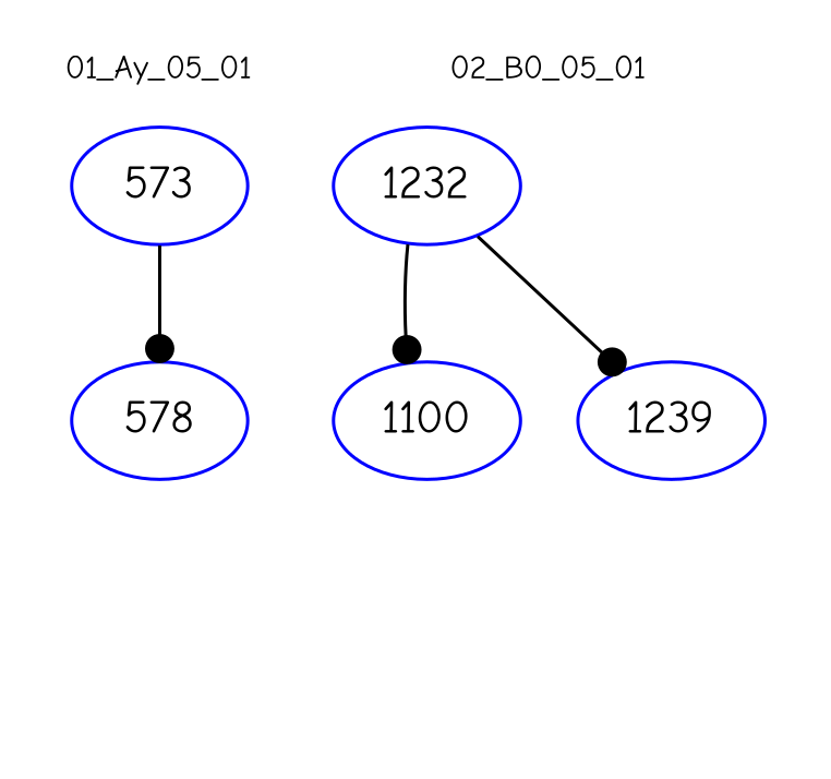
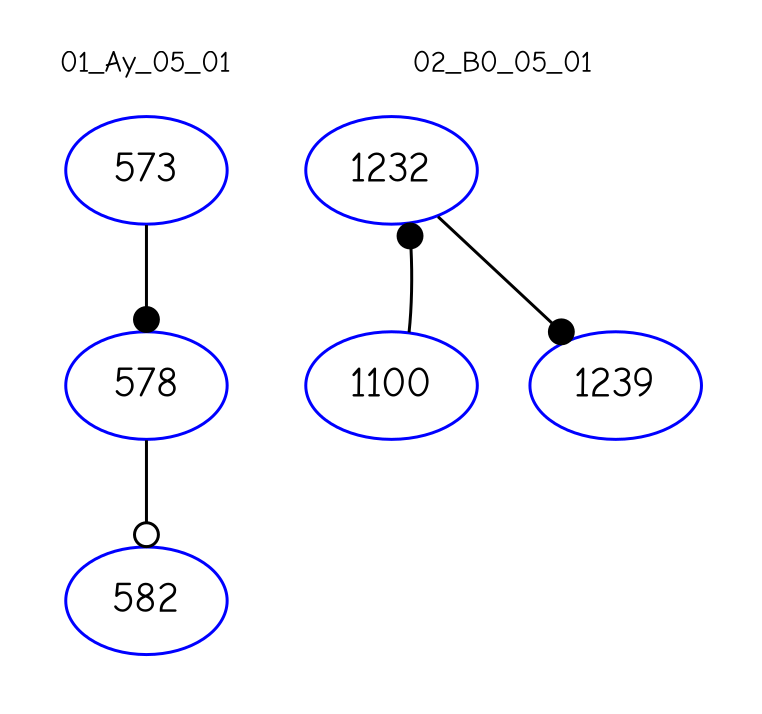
  digraph {
    fontname="Comic Neue"
    node [color=blue fontname="Comic Neue"]
    edge [arrowhead=dot color=black fontname="Comic Neue"]
    n1 [label=578]
    n2 [label=573]
+   n3 [label=582]
    n4 [label=1232]
    n5 [label=1100]
    n6 [label=1239]
    subgraph cluster_1 {
      color=white
      fontsize=10
      label="01_Ay_05_01"
      n1
      n2
+     n3
    }
    subgraph cluster_2 {
      color=white
      fontsize=10
      label="02_B0_05_01"
      n4
      n5
      n6
    }
+   n1 -> n3 [arrowhead=odot]
    n2 -> n1
-   n4 -> n5
+   n5 -> n4
    n4 -> n6
  }
